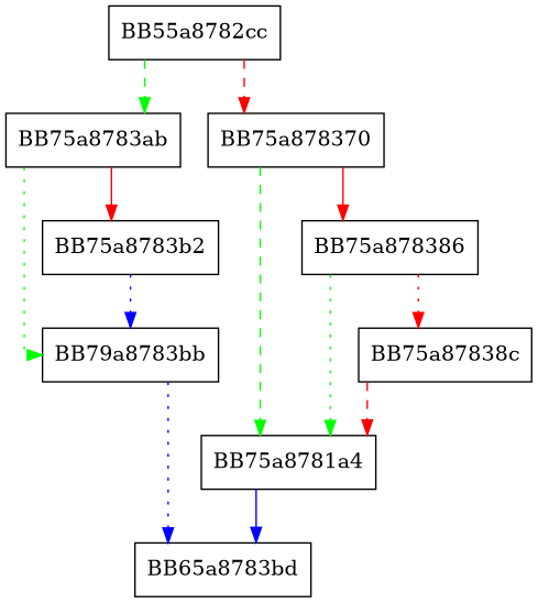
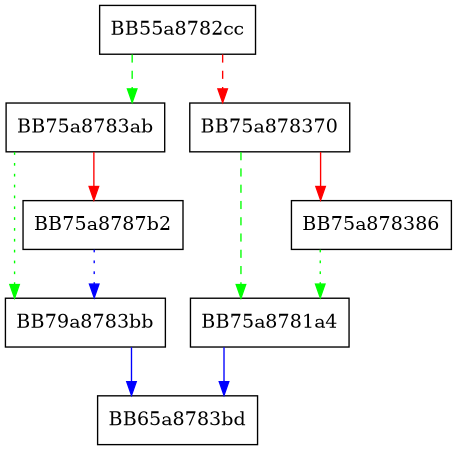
  digraph {
    splines=ortho
    node [shape=box]
    edge [color=red style=dotted]
    n1 [label=BB55a8782cc]
    BB75a8783ab
    n3 [label=BB75a878370]
    n4 [label=BB79a8783bb]
-   BB75a8783b2
+   BB75a8783b2 [label=BB75a8787b2]
    n6 [label=BB75a8781a4]
    BB75a878386
    n8 [label=BB65a8783bd]
-   BB75a87838c
    n1 -> BB75a8783ab [color=green style=dashed]
    n1 -> n3 [style=dashed]
    BB75a8783ab -> n4 [color=green]
    BB75a8783ab -> BB75a8783b2 [style=solid]
    n3 -> n6 [color=green style=dashed]
    n3 -> BB75a878386 [style=solid]
-   n4 -> n8 [color=blue]
+   n4 -> n8 [color=blue style=solid]
    BB75a8783b2 -> n4 [color=blue]
    n6 -> n8 [color=blue style=solid]
    BB75a878386 -> n6 [color=green]
-   BB75a878386 -> BB75a87838c
-   BB75a87838c -> n6 [style=dashed]
  }
